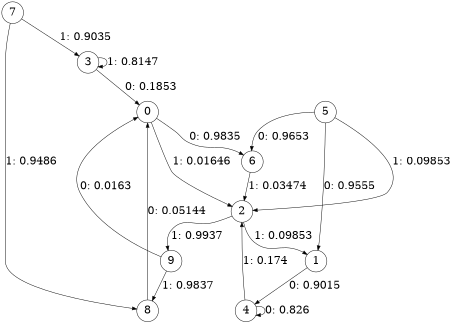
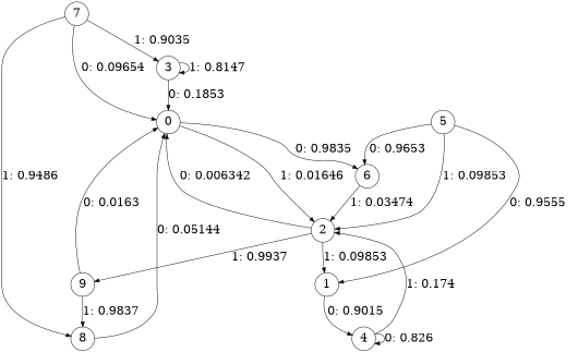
  digraph {
    node [fontsize=24 shape=circle]
    edge [fontsize=24]
    0
    6
    2
    9
    1
    5
    8
    4
    3
    7
    0 -> 6 [label="0: 0.9835   "]
    0 -> 2 [label="1: 0.01646  "]
    6 -> 2 [label="1: 0.03474  "]
+   2 -> 0 [label="0: 0.006342  "]
    2 -> 9 [label="1: 0.9937   "]
    2 -> 1 [label="1: 0.09853  "]
    9 -> 0 [label="0: 0.0163   "]
    9 -> 8 [label="1: 0.9837   "]
    1 -> 4 [label="0: 0.9015   "]
    5 -> 6 [label="0: 0.9653   "]
    5 -> 2 [label="1: 0.09853  "]
    5 -> 1 [label="0: 0.9555   "]
    8 -> 0 [label="0: 0.05144  "]
    4 -> 2 [label="1: 0.174    "]
    4 -> 4 [label="0: 0.826    "]
    3 -> 0 [label="0: 0.1853   "]
    3 -> 3 [label="1: 0.8147   "]
+   7 -> 0 [label="0: 0.09654  "]
    7 -> 8 [label="1: 0.9486   "]
    7 -> 3 [label="1: 0.9035   "]
  }
